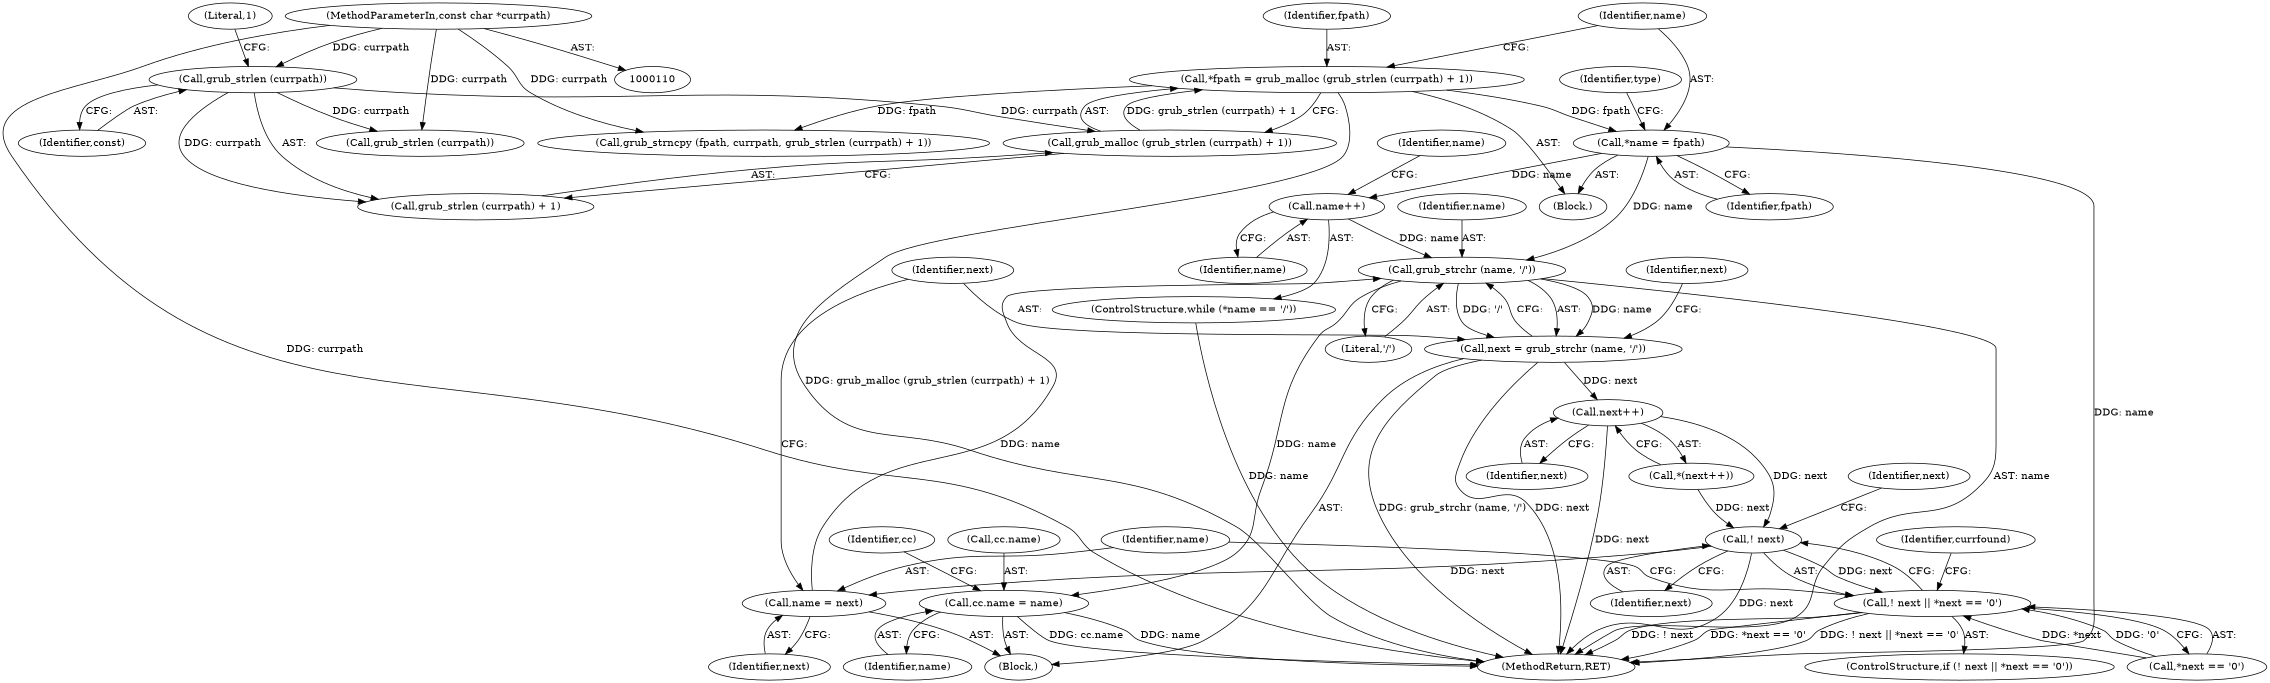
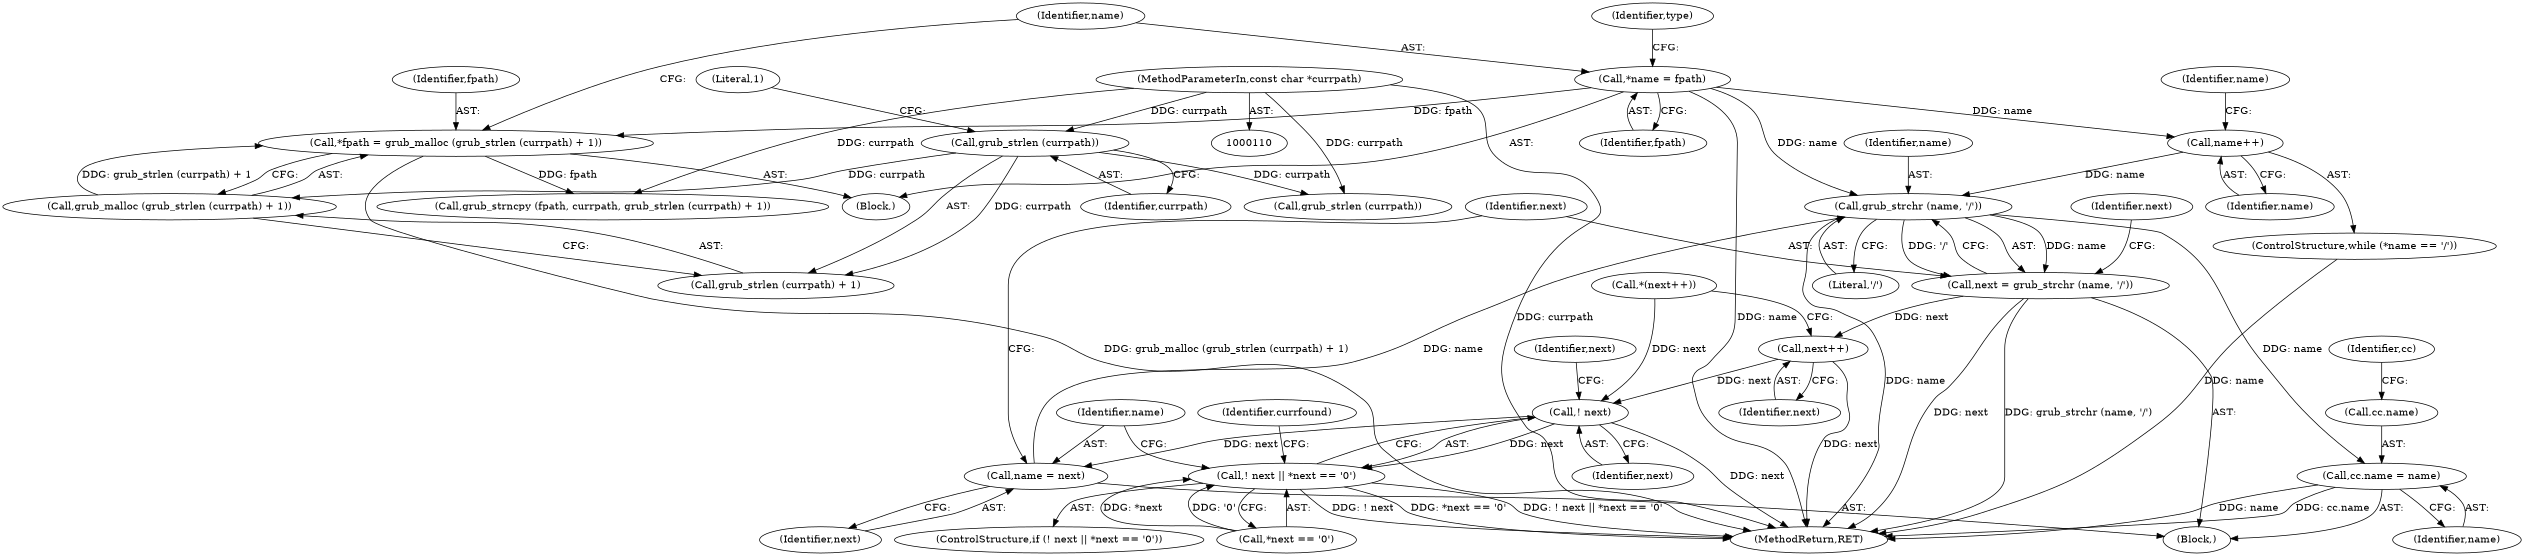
  digraph {
    n1 [label="(Call,grub_strchr (name, '/'))"]
    n2 [label="(Call,next = grub_strchr (name, '/'))"]
    n3 [label="(Call,cc.name = name)"]
    n4 [label="(Literal,'/')"]
    n5 [label="(MethodReturn,RET)"]
    n6 [label="(Block,)"]
    n7 [label="(Call,next++)"]
    n8 [label="(Identifier,name)"]
    n9 [label="(Call,name++)"]
    n10 [label="(Identifier,name)"]
    n11 [label="(ControlStructure,while (*name == '/'))"]
    n12 [label="(Call,*name = fpath)"]
    n13 [label="(Block,)"]
    n14 [label="(Identifier,fpath)"]
    n15 [label="(Call,*fpath = grub_malloc (grub_strlen (currpath) + 1))"]
    n16 [label="(Call,grub_malloc (grub_strlen (currpath) + 1))"]
    n17 [label="(Call,grub_strncpy (fpath, currpath, grub_strlen (currpath) + 1))"]
    n18 [label="(Call,grub_strlen (currpath) + 1)"]
    n19 [label="(Call,grub_strlen (currpath))"]
-   n20 [label="(Identifier,const)"]
+   n20 [label="(Identifier,currpath)"]
    n21 [label="(Call,grub_strlen (currpath))"]
    n22 [label="(MethodParameterIn,const char *currpath)"]
    1000110
    n24 [label="(Call,name = next)"]
    n25 [label="(Identifier,next)"]
    n26 [label="(Call,! next)"]
    n27 [label="(Call,! next || *next == '\0')"]
    n28 [label="(Identifier,next)"]
    n29 [label="(Call,*next == '\0')"]
    n30 [label="(ControlStructure,if (! next || *next == '\0'))"]
    n31 [label="(Call,*(next++))"]
    n32 [label="(Identifier,next)"]
    n33 [label="(Identifier,name)"]
    n34 [label="(Identifier,fpath)"]
    n35 [label="(Identifier,next)"]
    n36 [label="(Call,cc.name)"]
    n37 [label="(Identifier,next)"]
    n38 [label="(Identifier,cc)"]
    n39 [label="(Identifier,type)"]
    n40 [label="(Identifier,name)"]
    n41 [label="(Identifier,currfound)"]
    n42 [label="(Identifier,name)"]
    n43 [label="(Identifier,next)"]
    n44 [label="(Literal,1)"]
    n45 [label="(Identifier,name)"]
    n1 -> n2 [label="AST: "]
    n1 -> n2 [label="DDG: name"]
    n1 -> n2 [label="DDG: '/'"]
    n1 -> n3 [label="DDG: name"]
    n1 -> n4 [label="CFG: "]
-   n1 -> n5 [label="AST: name"]
+   n1 -> n5 [label="DDG: name"]
    n2 -> n1 [label="CFG: "]
    n2 -> n5 [label="DDG: grub_strchr (name, '/')"]
    n2 -> n5 [label="DDG: next"]
    n2 -> n6 [label="AST: "]
    n2 -> n7 [label="DDG: next"]
    n3 -> n5 [label="DDG: cc.name"]
    n3 -> n5 [label="DDG: name"]
    n3 -> n6 [label="AST: "]
    n3 -> n8 [label="CFG: "]
    n4 -> n1 [label="AST: "]
    n7 -> n5 [label="DDG: next"]
    n7 -> n26 [label="DDG: next"]
-   n7 -> n31 [label="AST: "]
    n7 -> n32 [label="CFG: "]
    n8 -> n3 [label="AST: "]
    n9 -> n1 [label="DDG: name"]
    n9 -> n10 [label="CFG: "]
    n9 -> n11 [label="AST: "]
    n10 -> n9 [label="AST: "]
    n11 -> n5 [label="DDG: name"]
    n12 -> n1 [label="DDG: name"]
    n12 -> n5 [label="DDG: name"]
    n12 -> n9 [label="DDG: name"]
    n12 -> n13 [label="AST: "]
    n12 -> n14 [label="CFG: "]
    n14 -> n12 [label="AST: "]
    n15 -> n5 [label="DDG: grub_malloc (grub_strlen (currpath) + 1)"]
-   n15 -> n12 [label="DDG: fpath"]
+   n12 -> n15 [label="DDG: fpath"]
    n15 -> n13 [label="AST: "]
    n15 -> n16 [label="CFG: "]
    n15 -> n17 [label="DDG: fpath"]
    n16 -> n15 [label="AST: "]
    n16 -> n15 [label="DDG: grub_strlen (currpath) + 1"]
    n16 -> n18 [label="CFG: "]
    n18 -> n16 [label="AST: "]
    n19 -> n16 [label="DDG: currpath"]
    n19 -> n18 [label="AST: "]
    n19 -> n18 [label="DDG: currpath"]
    n19 -> n20 [label="CFG: "]
    n19 -> n21 [label="DDG: currpath"]
    n20 -> n19 [label="AST: "]
    n22 -> n5 [label="DDG: currpath"]
    n22 -> n17 [label="DDG: currpath"]
    n22 -> n19 [label="DDG: currpath"]
    n22 -> n21 [label="DDG: currpath"]
    n22 -> 1000110 [label="AST: "]
    n24 -> n1 [label="DDG: name"]
    n24 -> n6 [label="AST: "]
    n24 -> n25 [label="CFG: "]
    n25 -> n24 [label="AST: "]
    n26 -> n5 [label="DDG: next"]
    n26 -> n24 [label="DDG: next"]
    n26 -> n27 [label="AST: "]
    n26 -> n27 [label="DDG: next"]
    n26 -> n28 [label="CFG: "]
    n27 -> n5 [label="DDG: ! next"]
    n27 -> n5 [label="DDG: *next == '\0'"]
    n27 -> n5 [label="DDG: ! next || *next == '\0'"]
    n27 -> n26 [label="CFG: "]
    n27 -> n29 [label="CFG: "]
    n27 -> n30 [label="AST: "]
    n28 -> n26 [label="AST: "]
    n29 -> n27 [label="AST: "]
    n29 -> n27 [label="DDG: *next"]
    n29 -> n27 [label="DDG: '\0'"]
    n31 -> n7 [label="CFG: "]
    n31 -> n26 [label="DDG: next"]
    n32 -> n7 [label="AST: "]
    n33 -> n1 [label="AST: "]
    n34 -> n15 [label="AST: "]
    n35 -> n26 [label="CFG: "]
    n36 -> n3 [label="AST: "]
    n37 -> n2 [label="CFG: "]
-   n38 -> n3 [label="CFG: "]
+   n38 -> n36 [label="CFG: "]
    n39 -> n12 [label="CFG: "]
    n40 -> n9 [label="CFG: "]
    n41 -> n27 [label="CFG: "]
    n42 -> n12 [label="AST: "]
    n42 -> n15 [label="CFG: "]
    n43 -> n2 [label="AST: "]
    n43 -> n24 [label="CFG: "]
    n44 -> n19 [label="CFG: "]
    n45 -> n24 [label="AST: "]
    n45 -> n27 [label="CFG: "]
  }
